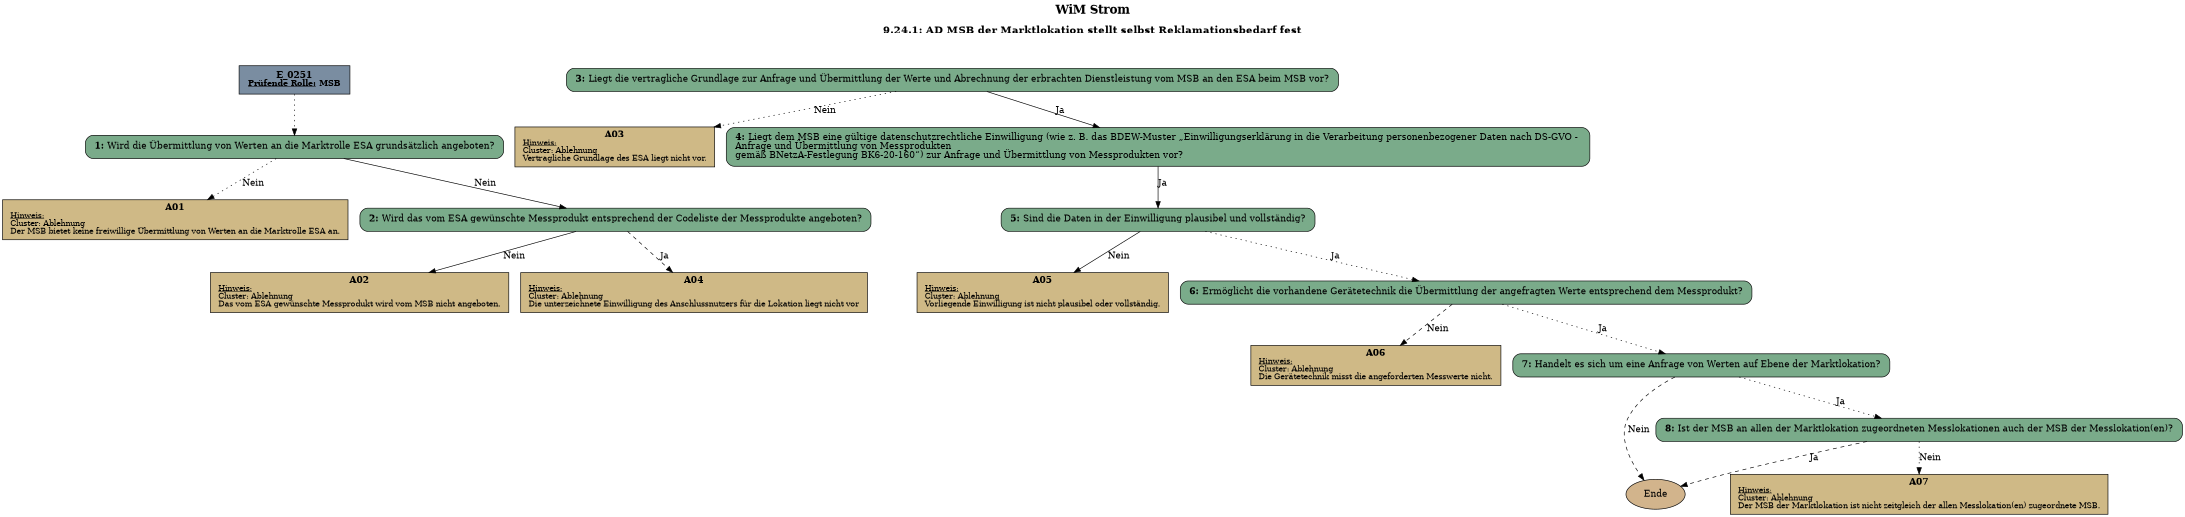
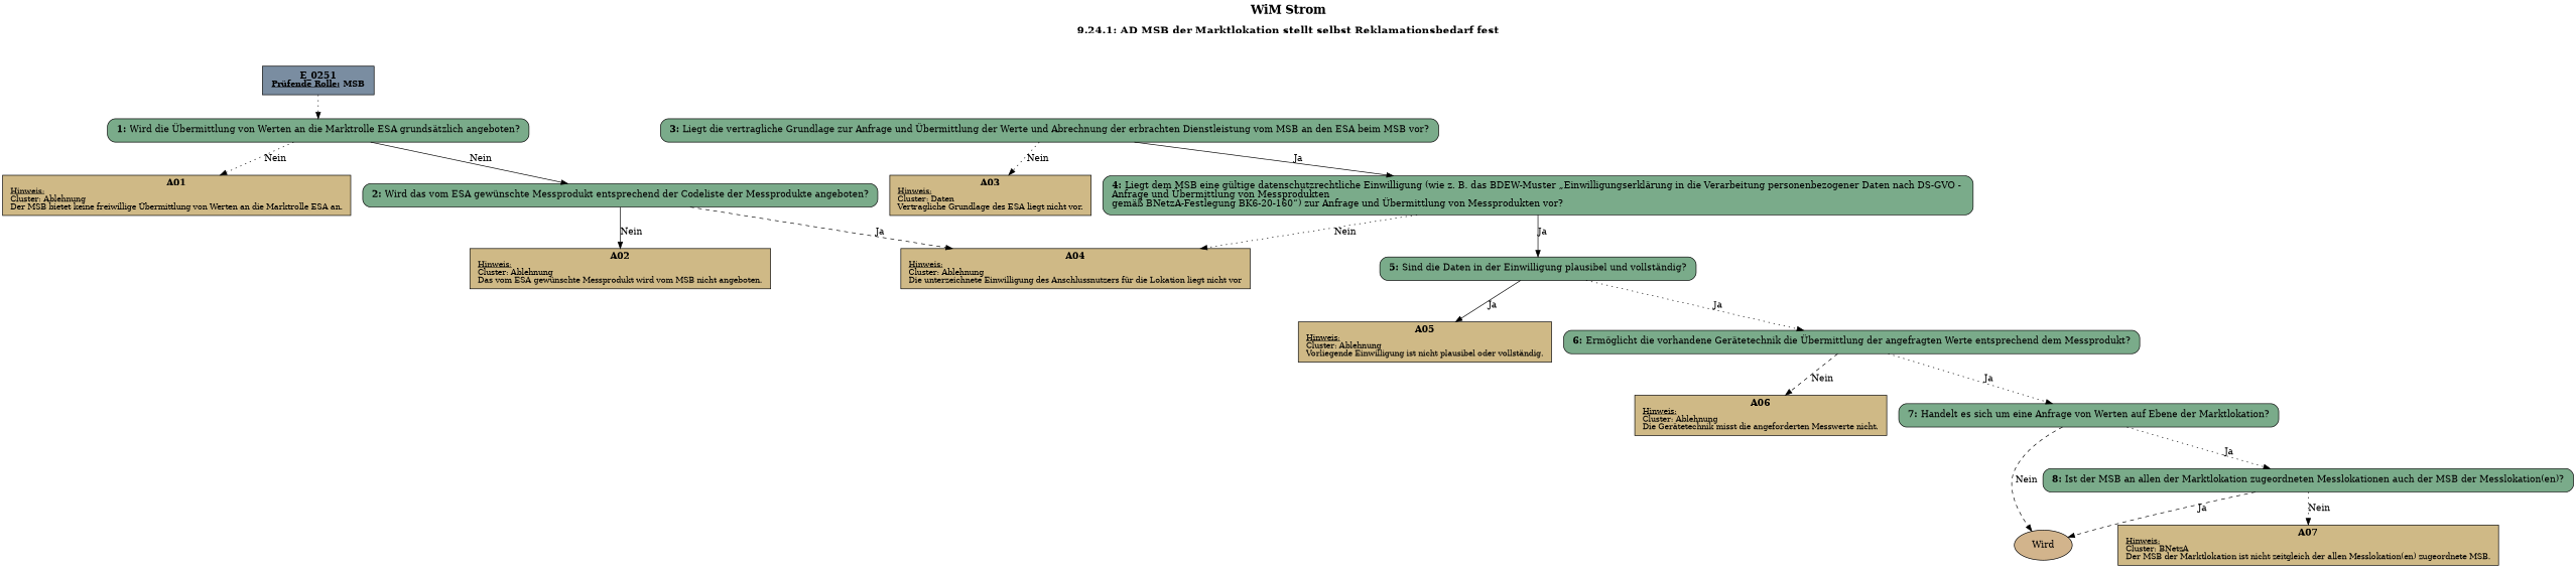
  digraph {
    label=<<B><FONT POINT-SIZE="18">WiM Strom</FONT></B><BR/><BR/><B><FONT POINT-SIZE="16">9.24.1: AD MSB der Marktlokation stellt selbst Reklamationsbedarf fest</FONT></B><BR/><BR/><BR/><BR/>>
    labelloc=t
    node [fillcolor="#7aab8a" margin="0.2,0.12" shape=box style=filled]
    edge [style=dotted]
    n1 [fillcolor="#7a8da1" label=<<B>E_0251</B><BR align="center"/><FONT point-size="12"><B><U>Prüfende Rolle:</U> MSB</B></FONT><BR align="center"/>>]
    n2 [label=<<B>1: </B>Wird die Übermittlung von Werten an die Marktrolle ESA grundsätzlich angeboten?<BR align="left"/>> style="filled,rounded"]
    n3 [fillcolor="#cfb986" label=<<B>A01</B><BR align="center"/><FONT point-size="12"><U>Hinweis:</U><BR align="left"/>Cluster: Ablehnung<BR align="left"/>Der MSB bietet keine freiwillige Übermittlung von Werten an die Marktrolle ESA an.<BR align="left"/></FONT>> margin="0.17,0.08"]
    n4 [label=<<B>2: </B>Wird das vom ESA gewünschte Messprodukt entsprechend der Codeliste der Messprodukte angeboten?<BR align="left"/>> style="filled,rounded"]
    n5 [fillcolor="#cfb986" label=<<B>A02</B><BR align="center"/><FONT point-size="12"><U>Hinweis:</U><BR align="left"/>Cluster: Ablehnung<BR align="left"/>Das vom ESA gewünschte Messprodukt wird vom MSB nicht angeboten.<BR align="left"/></FONT>> margin="0.17,0.08"]
    n6 [fillcolor="#cfb986" label=<<B>A04</B><BR align="center"/><FONT point-size="12"><U>Hinweis:</U><BR align="left"/>Cluster: Ablehnung<BR align="left"/>Die unterzeichnete Einwilligung des Anschlussnutzers für die Lokation liegt nicht vor<BR align="left"/></FONT>> margin="0.17,0.08"]
    n7 [label=<<B>3: </B>Liegt die vertragliche Grundlage zur Anfrage und Übermittlung der Werte und Abrechnung der erbrachten Dienstleistung vom MSB an den ESA beim MSB vor?<BR align="left"/>> style="filled,rounded"]
-   n8 [fillcolor="#cfb986" label=<<B>A03</B><BR align="center"/><FONT point-size="12"><U>Hinweis:</U><BR align="left"/>Cluster: Ablehnung<BR align="left"/>Vertragliche Grundlage des ESA liegt nicht vor.<BR align="left"/></FONT>> margin="0.17,0.08"]
+   n8 [fillcolor="#cfb986" label=<<B>A03</B><BR align="center"/><FONT point-size="12"><U>Hinweis:</U><BR align="left"/>Cluster: Daten<BR align="left"/>Vertragliche Grundlage des ESA liegt nicht vor.<BR align="left"/></FONT>> margin="0.17,0.08"]
    n9 [label=<<B>4: </B>Liegt dem MSB eine gültige datenschutzrechtliche Einwilligung (wie z. B. das BDEW-Muster „Einwilligungserklärung in die Verarbeitung personenbezogener Daten nach DS-GVO - <BR align="left"/>Anfrage und Übermittlung von Messprodukten <BR align="left"/>gemäß BNetzA-Festlegung BK6-20-160“) zur Anfrage und Übermittlung von Messprodukten vor?<BR align="left"/>> style="filled,rounded"]
    n10 [label=<<B>5: </B>Sind die Daten in der Einwilligung plausibel und vollständig?<BR align="left"/>> style="filled,rounded"]
    n11 [fillcolor="#cfb986" label=<<B>A05</B><BR align="center"/><FONT point-size="12"><U>Hinweis:</U><BR align="left"/>Cluster: Ablehnung<BR align="left"/>Vorliegende Einwilligung ist nicht plausibel oder vollständig.<BR align="left"/></FONT>> margin="0.17,0.08"]
    n12 [label=<<B>6: </B>Ermöglicht die vorhandene Gerätetechnik die Übermittlung der angefragten Werte entsprechend dem Messprodukt?<BR align="left"/>> style="filled,rounded"]
    n13 [fillcolor="#cfb986" label=<<B>A06</B><BR align="center"/><FONT point-size="12"><U>Hinweis:</U><BR align="left"/>Cluster: Ablehnung<BR align="left"/>Die Gerätetechnik misst die angeforderten Messwerte nicht.<BR align="left"/></FONT>> margin="0.17,0.08"]
    n14 [label=<<B>7: </B>Handelt es sich um eine Anfrage von Werten auf Ebene der Marktlokation?<BR align="left"/>> style="filled,rounded"]
-   n15 [fillcolor=tan label=Ende shape=ellipse]
+   n15 [fillcolor=tan label=Wird shape=ellipse]
    n16 [label=<<B>8: </B>Ist der MSB an allen der Marktlokation zugeordneten Messlokationen auch der MSB der Messlokation(en)?<BR align="left"/>> style="filled,rounded"]
-   n17 [fillcolor="#cfb986" label=<<B>A07</B><BR align="center"/><FONT point-size="12"><U>Hinweis:</U><BR align="left"/>Cluster: Ablehnung<BR align="left"/>Der MSB der Marktlokation ist nicht zeitgleich der allen Messlokation(en) zugeordnete MSB.<BR align="left"/></FONT>> margin="0.17,0.08"]
+   n17 [fillcolor="#cfb986" label=<<B>A07</B><BR align="center"/><FONT point-size="12"><U>Hinweis:</U><BR align="left"/>Cluster: BNetzA<BR align="left"/>Der MSB der Marktlokation ist nicht zeitgleich der allen Messlokation(en) zugeordnete MSB.<BR align="left"/></FONT>> margin="0.17,0.08"]
    n1 -> n2
    n2 -> n3 [label=Nein]
    n2 -> n4 [label=Nein style=solid]
    n4 -> n5 [label=Nein style=solid]
    n4 -> n6 [label=Ja style=dashed]
    n7 -> n8 [label=Nein]
    n7 -> n9 [label=Ja style=solid]
+   n9 -> n6 [label=Nein]
    n9 -> n10 [label=Ja style=solid]
-   n10 -> n11 [label=Nein style=solid]
+   n10 -> n11 [label=Ja style=solid]
    n10 -> n12 [label=Ja]
    n12 -> n13 [label=Nein style=dashed]
    n12 -> n14 [label=Ja]
    n14 -> n15 [label=Nein style=dashed]
    n14 -> n16 [label=Ja]
    n16 -> n15 [label=Ja style=dashed]
    n16 -> n17 [label=Nein]
  }
